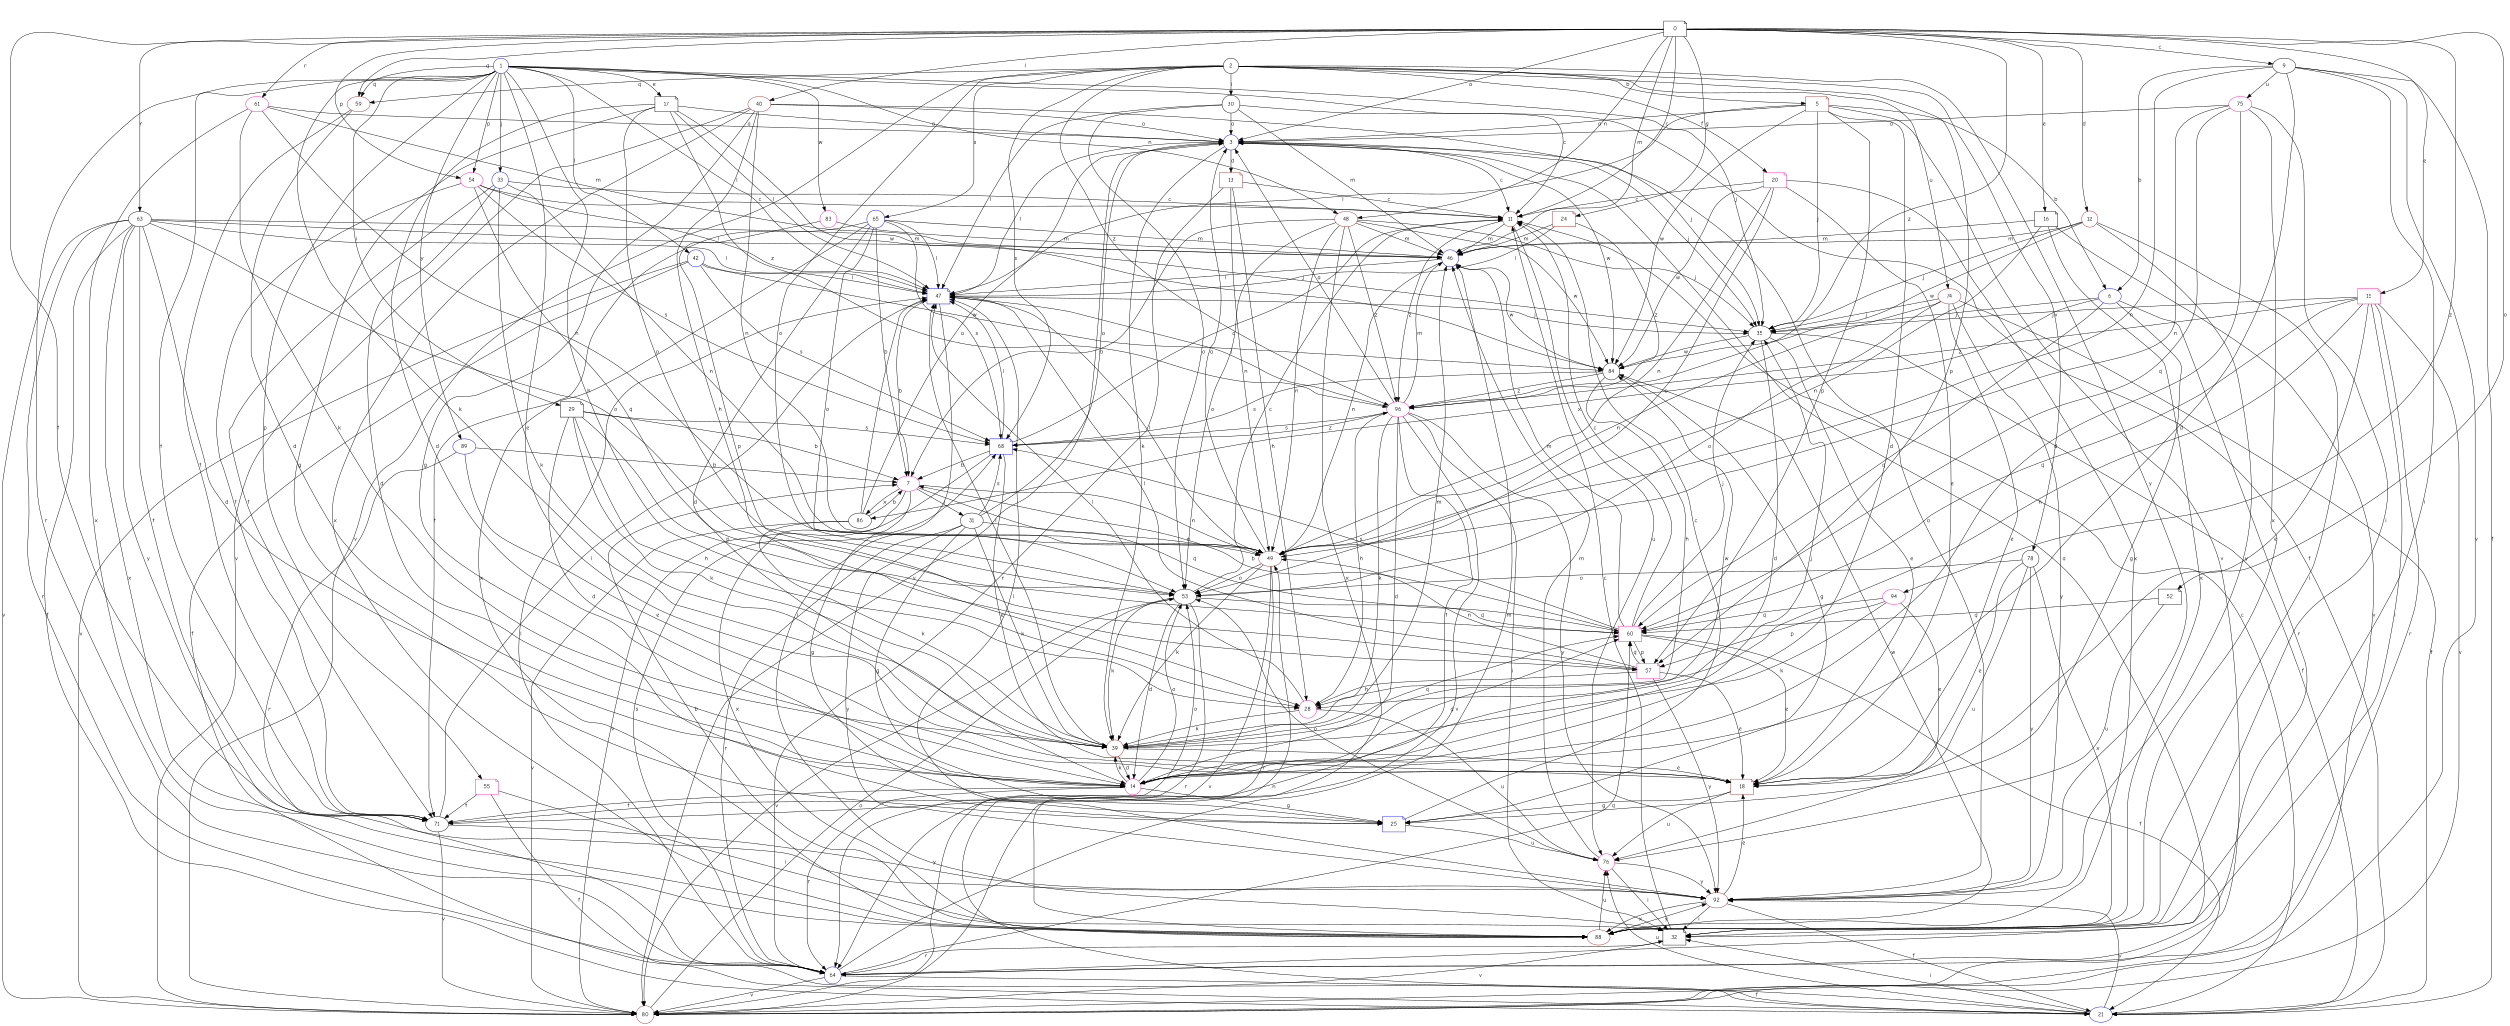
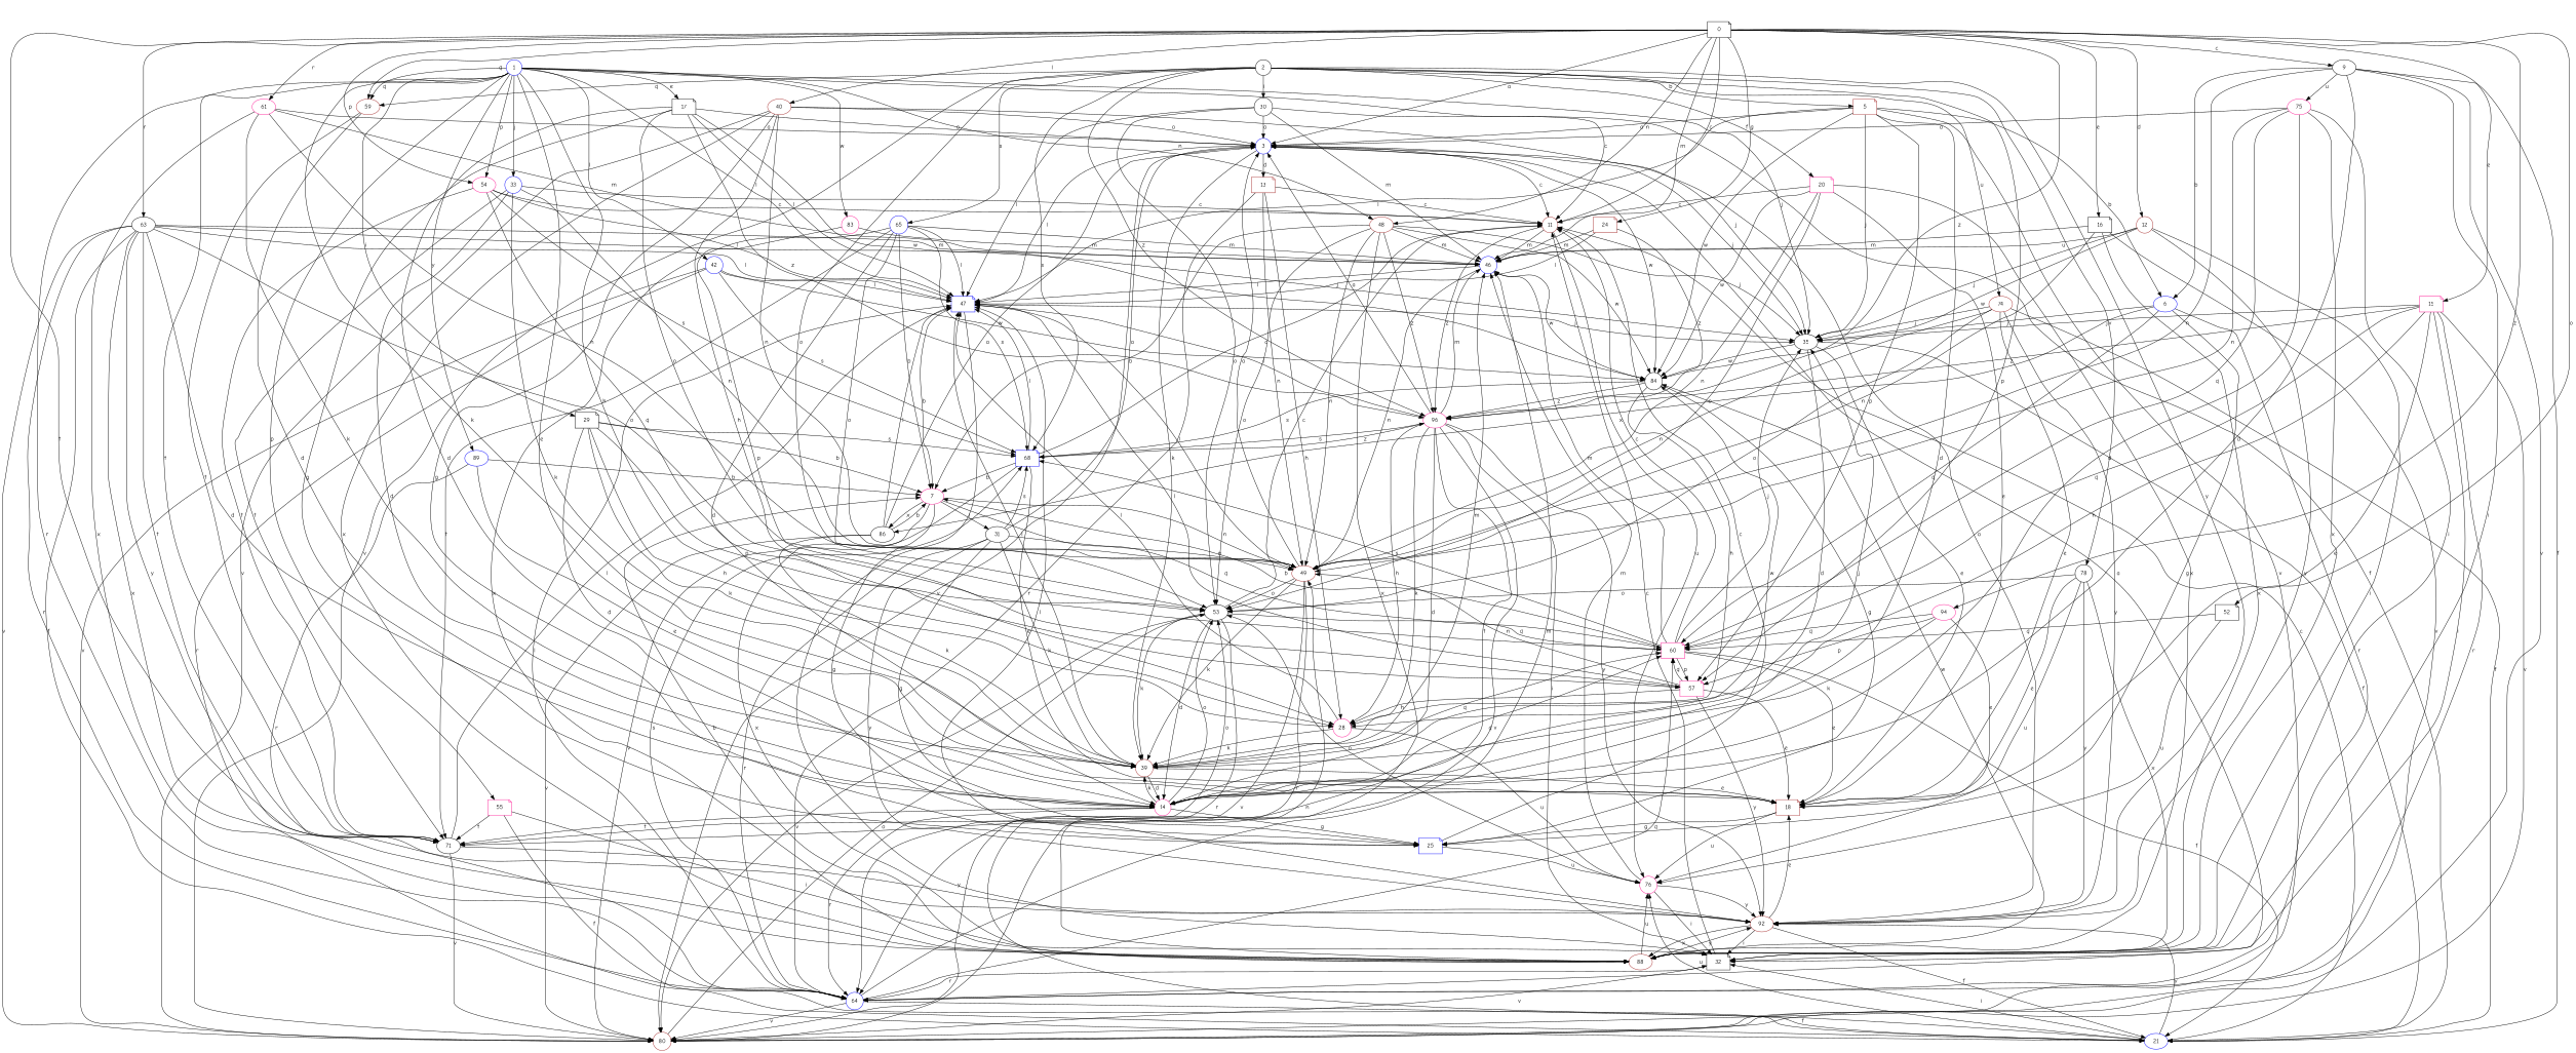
  strict digraph {
    fontname="Comic Neue"
    node [color=black fontname="Comic Neue" shape=ellipse]
    edge [fontname="Comic Neue"]
    0 [shape=note]
    3 [color=blue shape=circle]
    9
    11 [color=brown shape=circle]
    12 [color=brown shape=circle]
    15 [color=deeppink shape=note]
    16 [shape=note]
    24 [color=brown shape=note]
    40 [color=brown]
    46 [color=blue shape=circle]
    48 [color=brown]
    52 [shape=note]
    54 [color=deeppink]
    59 [color=brown]
    61 [color=deeppink]
    63
    71
    94 [color=deeppink]
    96 [color=deeppink]
    35
    39 [color=brown shape=circle]
    n22 [color=blue label=47 shape=note]
    80 [color=brown shape=circle]
    13 [color=brown shape=note]
    84 [shape=circle]
    6 [color=blue]
    14 [color=deeppink shape=circle]
    49 [color=brown]
    21 [color=blue]
    32 [shape=note]
    75 [color=deeppink]
    76 [color=deeppink shape=circle]
    92 [color=brown]
    18 [color=brown shape=note]
    28 [color=deeppink shape=circle]
    64 [color=blue shape=circle]
    60 [color=deeppink shape=note]
    88 [color=brown]
    25 [color=blue shape=note]
    53
    7 [color=deeppink]
    68 [color=blue shape=note]
    57 [color=deeppink shape=note]
    1 [color=blue shape=circle]
    17 [shape=note]
    29 [shape=note]
    33 [color=blue shape=circle]
    42 [color=blue shape=circle]
    55 [color=deeppink shape=note]
    83 [color=deeppink shape=circle]
    89 [color=blue]
    2 [shape=circle]
    5 [color=brown shape=note]
    20 [color=deeppink shape=note]
    30 [shape=circle]
    65 [color=blue shape=circle]
    74 [color=brown]
    78 [shape=circle]
    86
    31
    0 -> 3 [label=a]
    0 -> 9 [label=c]
    0 -> 11 [label=c]
    0 -> 12 [label=d]
    0 -> 15 [label=e]
    0 -> 16 [label=e]
    0 -> 24 [label=g]
    0 -> 40 [label=l]
    0 -> 46 [label=m]
    0 -> 48 [label=n]
    0 -> 52 [label=o]
    0 -> 54 [label=p]
    0 -> 59 [label=q]
    0 -> 61 [label=r]
    0 -> 63 [label=r]
    0 -> 71 [label=t]
    0 -> 94 [label=z]
    0 -> 96 [label=z]
    3 -> 11 [label=c]
    3 -> 35 [label=j]
    3 -> 39 [label=k]
    3 -> n22 [label=l]
    3 -> 80 [label=v]
    3 -> 13 [label=d]
    3 -> 84 [label=w]
    9 -> 80 [label=v]
    9 -> 6 [label=b]
    9 -> 14 [label=d]
    9 -> 49 [label=n]
    9 -> 21 [label=f]
    9 -> 32 [label=i]
    9 -> 75 [label=u]
    11 -> 46 [label=m]
    11 -> 96 [label=z]
    11 -> 76 [label=u]
-   12 -> 46 [label=m]
+   12 -> 46 [label=u]
    12 -> 35 [label=j]
    12 -> 84 [label=w]
    12 -> 32 [label=i]
    12 -> 92 [label=y]
    15 -> 96 [label=z]
    15 -> 35 [label=j]
    15 -> 80 [label=v]
    15 -> 32 [label=i]
    15 -> 18 [label=e]
    15 -> 28 [label=h]
    15 -> 64 [label=r]
    15 -> 60 [label=q]
    16 -> 46 [label=m]
    16 -> 80 [label=v]
    16 -> 49 [label=n]
    16 -> 88 [label=x]
    24 -> 46 [label=m]
    24 -> 96 [label=z]
    24 -> n22 [label=l]
    40 -> 3 [label=a]
    40 -> 35 [label=j]
    40 -> 80 [label=v]
    40 -> 49 [label=n]
    40 -> 28 [label=h]
    40 -> 88 [label=x]
    40 -> 25 [label=g]
    46 -> n22 [label=l]
    46 -> 84 [label=w]
    46 -> 49 [label=n]
    48 -> 46 [label=m]
    48 -> 96 [label=z]
    48 -> 35 [label=j]
    48 -> 84 [label=w]
    48 -> 49 [label=n]
    48 -> 88 [label=x]
    48 -> 53 [label=o]
    48 -> 7 [label=b]
    52 -> 76 [label=u]
    52 -> 60 [label=q]
    54 -> 11 [label=c]
    54 -> 71 [label=t]
    54 -> n22 [label=l]
    54 -> 60 [label=q]
    54 -> 68 [label=s]
    59 -> 71 [label=t]
    59 -> 14 [label=d]
    61 -> 3 [label=a]
    61 -> 46 [label=m]
    61 -> 39 [label=k]
    61 -> 49 [label=n]
    61 -> 88 [label=x]
    63 -> 46 [label=m]
    63 -> 71 [label=t]
    63 -> 35 [label=j]
    63 -> n22 [label=l]
    63 -> 80 [label=v]
    63 -> 14 [label=d]
    63 -> 21 [label=f]
    63 -> 92 [label=y]
    63 -> 64 [label=r]
    63 -> 88 [label=x]
    63 -> 53 [label=o]
    71 -> n22 [label=l]
    71 -> 80 [label=v]
    71 -> 92 [label=y]
    71 -> 53 [label=o]
    94 -> 39 [label=k]
    94 -> 18 [label=e]
    94 -> 60 [label=q]
    94 -> 57 [label=p]
    96 -> 3 [label=a]
    96 -> 46 [label=m]
    96 -> 71 [label=t]
    96 -> 39 [label=k]
    96 -> n22 [label=l]
    96 -> 80 [label=v]
    96 -> 14 [label=d]
    96 -> 32 [label=i]
    96 -> 92 [label=y]
    96 -> 28 [label=h]
    96 -> 68 [label=s]
    35 -> 84 [label=w]
    35 -> 14 [label=d]
    35 -> 21 [label=f]
    35 -> 18 [label=e]
    39 -> 46 [label=m]
    39 -> n22 [label=l]
    39 -> 84 [label=w]
    39 -> 14 [label=d]
    39 -> 18 [label=e]
    39 -> 60 [label=q]
    n22 -> 35 [label=j]
    n22 -> 32 [label=i]
    n22 -> 7 [label=b]
    80 -> 32 [label=v]
    80 -> 53 [label=o]
    13 -> 11 [label=c]
    13 -> 49 [label=n]
    13 -> 28 [label=h]
    13 -> 64 [label=r]
    84 -> 96 [label=z]
    84 -> 28 [label=h]
    84 -> 25 [label=g]
    84 -> 68 [label=s]
    6 -> 35 [label=j]
    6 -> 64 [label=r]
    6 -> 60 [label=q]
    6 -> 25 [label=g]
    6 -> 86 [label=x]
    14 -> 71 [label=t]
    14 -> 35 [label=j]
    14 -> 39 [label=k]
    14 -> 64 [label=r]
    14 -> 60 [label=q]
    14 -> 25 [label=g]
    14 -> 53 [label=o]
    49 -> 3 [label=a]
    49 -> 39 [label=k]
    49 -> n22 [label=l]
    49 -> 80 [label=v]
    49 -> 64 [label=r]
    49 -> 53 [label=o]
    21 -> 11 [label=c]
    21 -> 49 [label=n]
    21 -> 32 [label=i]
    21 -> 76 [label=u]
    21 -> 92 [label=y]
    32 -> 11 [label=c]
    32 -> 64 [label=r]
    75 -> 3 [label=a]
    75 -> 14 [label=d]
    75 -> 49 [label=n]
    75 -> 32 [label=i]
    75 -> 60 [label=q]
    75 -> 88 [label=x]
    76 -> 46 [label=m]
    76 -> 32 [label=i]
    76 -> 92 [label=y]
    76 -> 53 [label=o]
    92 -> 3 [label=a]
    92 -> n22 [label=l]
    92 -> 21 [label=f]
    92 -> 32 [label=i]
    92 -> 18 [label=e]
    92 -> 88 [label=x]
    18 -> 76 [label=u]
    18 -> 25 [label=g]
    28 -> 39 [label=k]
    28 -> n22 [label=l]
    28 -> 76 [label=u]
    64 -> 3 [label=a]
    64 -> 46 [label=m]
    64 -> n22 [label=l]
    64 -> 80 [label=v]
    64 -> 21 [label=f]
    64 -> 60 [label=q]
    64 -> 68 [label=s]
    60 -> 11 [label=c]
    60 -> 46 [label=m]
    60 -> 35 [label=j]
    60 -> 21 [label=f]
    60 -> 18 [label=e]
    60 -> 7 [label=b]
    60 -> 68 [label=s]
    60 -> 57 [label=p]
    88 -> 84 [label=w]
    88 -> 76 [label=u]
    88 -> 92 [label=y]
    88 -> 7 [label=b]
    25 -> 11 [label=c]
    25 -> 76 [label=u]
    53 -> 11 [label=c]
    53 -> 39 [label=k]
    53 -> 80 [label=v]
    53 -> 14 [label=d]
    53 -> 64 [label=r]
    53 -> 60 [label=q]
    7 -> 49 [label=n]
    7 -> 60 [label=q]
    7 -> 88 [label=x]
    7 -> 25 [label=g]
    7 -> 86 [label=x]
    7 -> 31 [label=i]
    68 -> 11 [label=c]
    68 -> 96 [label=z]
    68 -> n22 [label=l]
    68 -> 80 [label=v]
    68 -> 18 [label=e]
    68 -> 7 [label=b]
    57 -> n22 [label=l]
    57 -> 49 [label=n]
    57 -> 92 [label=y]
    57 -> 18 [label=e]
    57 -> 28 [label=h]
    57 -> 60 [label=q]
    1 -> 11 [label=c]
    1 -> 48 [label=n]
    1 -> 54 [label=p]
    1 -> 59 [label=q]
    1 -> 71 [label=t]
    1 -> 35 [label=j]
    1 -> 39 [label=k]
    1 -> n22 [label=l]
    1 -> 18 [label=e]
    1 -> 28 [label=h]
    1 -> 64 [label=r]
    1 -> 17 [label=e]
    1 -> 29 [label=i]
    1 -> 33 [label=j]
    1 -> 42 [label=l]
    1 -> 55 [label=p]
    1 -> 83 [label=w]
    1 -> 89 [label=y]
    17 -> 3 [label=a]
    17 -> 96 [label=z]
    17 -> n22 [label=l]
    17 -> 84 [label=w]
    17 -> 14 [label=d]
    17 -> 25 [label=g]
    17 -> 53 [label=o]
    29 -> 39 [label=k]
    29 -> 14 [label=d]
    29 -> 28 [label=h]
    29 -> 7 [label=b]
    29 -> 68 [label=s]
    29 -> 57 [label=p]
    33 -> 11 [label=c]
    33 -> 71 [label=t]
    33 -> 39 [label=k]
    33 -> 14 [label=d]
    33 -> 49 [label=n]
    42 -> n22 [label=l]
    42 -> 80 [label=v]
    42 -> 84 [label=w]
-   42 -> 21 [label=f]
+   42 -> 21 [label=r]
    42 -> 68 [label=s]
    55 -> 71 [label=t]
    55 -> 21 [label=f]
    55 -> 32 [label=i]
    83 -> 46 [label=m]
    83 -> 57 [label=p]
    89 -> 18 [label=e]
    89 -> 64 [label=r]
    89 -> 7 [label=b]
    2 -> 59 [label=q]
    2 -> 96 [label=z]
    2 -> 80 [label=v]
    2 -> 92 [label=y]
    2 -> 53 [label=o]
    2 -> 68 [label=s]
    2 -> 57 [label=p]
    2 -> 5 [label=b]
    2 -> 20 [label=f]
    2 -> 30 [label=i]
    2 -> 65 [label=s]
    2 -> 74 [label=u]
    2 -> 78 [label=v]
    5 -> 3 [label=a]
    5 -> 35 [label=j]
    5 -> n22 [label=l]
    5 -> 80 [label=v]
    5 -> 84 [label=w]
    5 -> 6 [label=b]
    5 -> 14 [label=d]
    5 -> 57 [label=p]
    20 -> 11 [label=c]
    20 -> 84 [label=w]
    20 -> 49 [label=n]
    20 -> 18 [label=e]
    20 -> 88 [label=x]
    20 -> 53 [label=o]
    30 -> 3 [label=a]
    30 -> 46 [label=m]
    30 -> n22 [label=l]
    30 -> 21 [label=f]
    30 -> 53 [label=o]
    65 -> 46 [label=m]
    65 -> 71 [label=t]
    65 -> n22 [label=l]
    65 -> 14 [label=d]
    65 -> 88 [label=x]
    65 -> 53 [label=o]
    65 -> 7 [label=b]
    65 -> 68 [label=s]
    74 -> 35 [label=j]
    74 -> 49 [label=n]
    74 -> 21 [label=f]
    74 -> 92 [label=y]
    74 -> 18 [label=e]
    74 -> 53 [label=o]
    78 -> 76 [label=u]
    78 -> 92 [label=y]
    78 -> 18 [label=e]
    78 -> 88 [label=x]
    78 -> 53 [label=o]
    86 -> 3 [label=a]
    86 -> 39 [label=k]
    86 -> n22 [label=l]
    86 -> 80 [label=v]
    86 -> 7 [label=b]
    31 -> 3 [label=a]
    31 -> 39 [label=k]
    31 -> 49 [label=n]
    31 -> 92 [label=y]
    31 -> 64 [label=r]
    31 -> 25 [label=g]
    31 -> 68 [label=s]
  }
